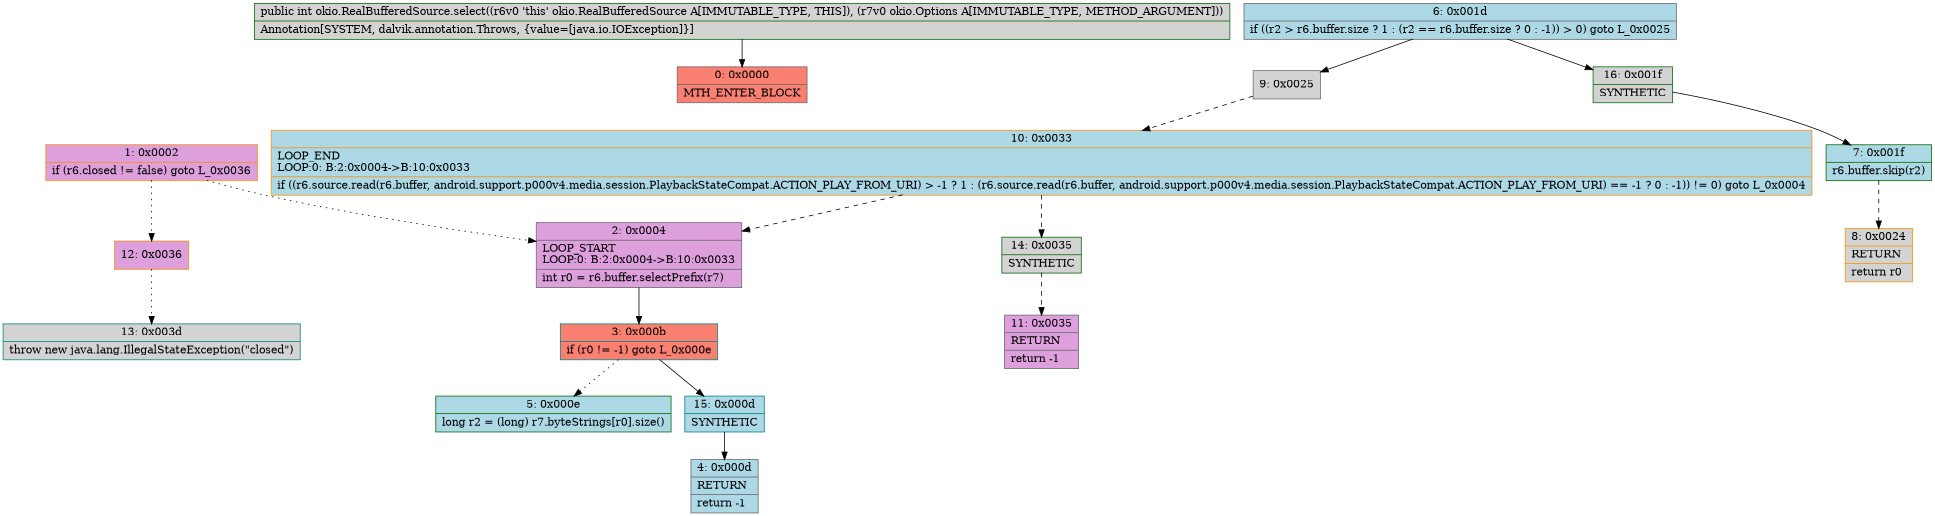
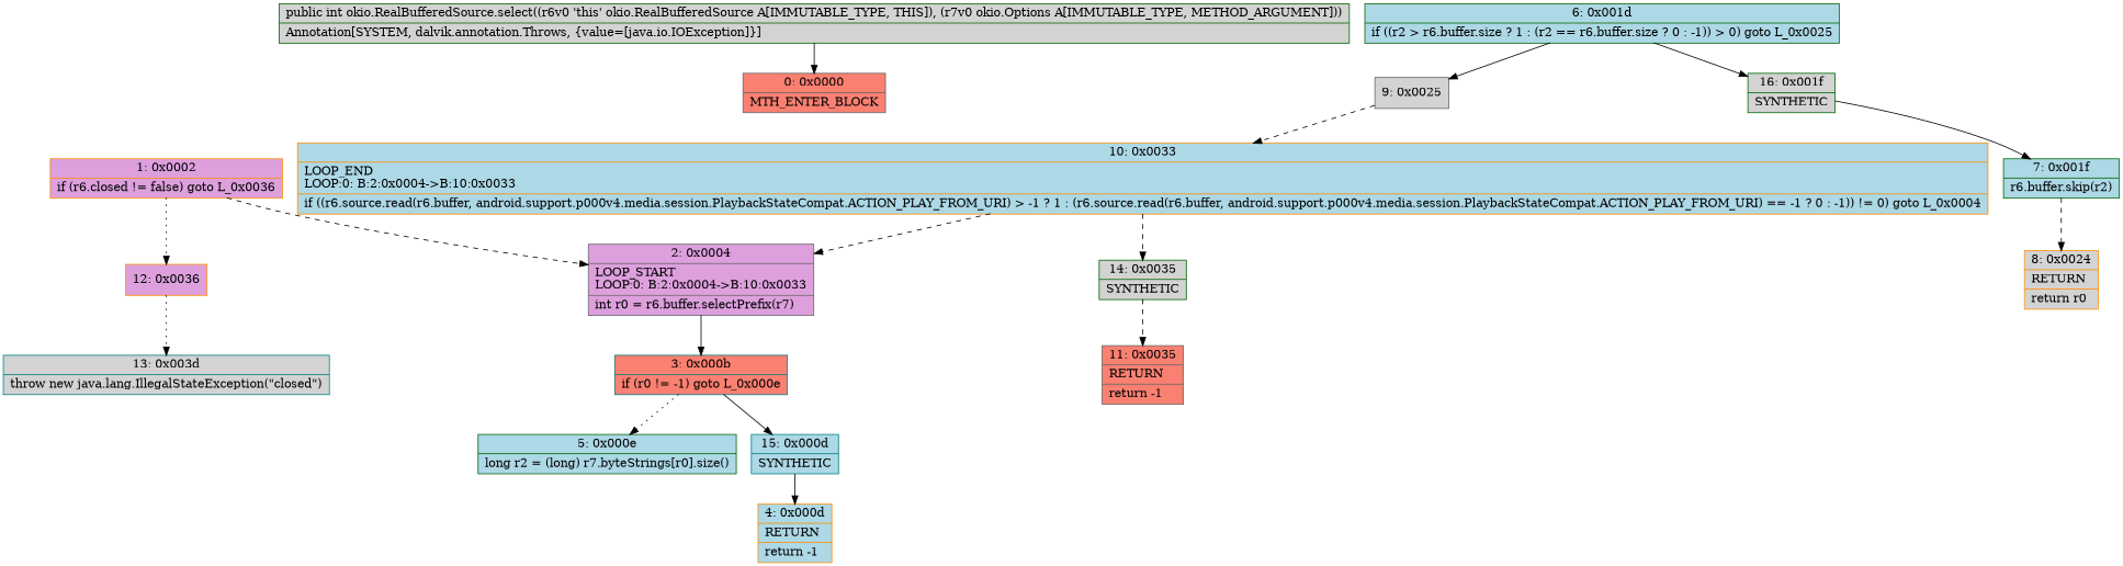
  digraph {
    fontname="DejaVu Serif"
    node [color=darkgreen fillcolor=lightgrey fontname="DejaVu Serif" shape=record style=filled]
    edge [fontname="DejaVu Serif" style=solid]
    n1 [color=gray40 fillcolor=salmon label="{0\:\ 0x0000|MTH_ENTER_BLOCK\l}"]
    n2 [color=darkorange fillcolor=plum label="{1\:\ 0x0002|if (r6.closed != false) goto L_0x0036\l}"]
    n3 [color=gray40 fillcolor=plum label="{2\:\ 0x0004|LOOP_START\lLOOP:0: B:2:0x0004\-\>B:10:0x0033\l|int r0 = r6.buffer.selectPrefix(r7)\l}"]
    n4 [color=darkorange fillcolor=plum label="{12\:\ 0x0036}"]
    n5 [color=teal fillcolor=salmon label="{3\:\ 0x000b|if (r0 != \-1) goto L_0x000e\l}"]
    n6 [color=teal label="{13\:\ 0x003d|throw new java.lang.IllegalStateException(\"closed\")\l}"]
    n7 [fillcolor=lightblue label="{5\:\ 0x000e|long r2 = (long) r7.byteStrings[r0].size()\l}"]
    n8 [color=teal fillcolor=lightblue label="{15\:\ 0x000d|SYNTHETIC\l}"]
-   n9 [color=gray40 fillcolor=lightblue label="{4\:\ 0x000d|RETURN\l|return \-1\l}"]
-   n10 [color=gray40 fillcolor=lightblue label="{6\:\ 0x001d|if ((r2 \> r6.buffer.size ? 1 : (r2 == r6.buffer.size ? 0 : \-1)) \> 0) goto L_0x0025\l}"]
+   n9 [color=darkorange fillcolor=lightblue label="{4\:\ 0x000d|RETURN\l|return \-1\l}"]
+   n10 [fillcolor=lightblue label="{6\:\ 0x001d|if ((r2 \> r6.buffer.size ? 1 : (r2 == r6.buffer.size ? 0 : \-1)) \> 0) goto L_0x0025\l}"]
    n11 [color=gray40 label="{9\:\ 0x0025}"]
    n12 [label="{16\:\ 0x001f|SYNTHETIC\l}"]
    n13 [color=darkorange fillcolor=lightblue label="{10\:\ 0x0033|LOOP_END\lLOOP:0: B:2:0x0004\-\>B:10:0x0033\l|if ((r6.source.read(r6.buffer, android.support.p000v4.media.session.PlaybackStateCompat.ACTION_PLAY_FROM_URI) \> \-1 ? 1 : (r6.source.read(r6.buffer, android.support.p000v4.media.session.PlaybackStateCompat.ACTION_PLAY_FROM_URI) == \-1 ? 0 : \-1)) != 0) goto L_0x0004\l}"]
    n14 [fillcolor=lightblue label="{7\:\ 0x001f|r6.buffer.skip(r2)\l}"]
    n15 [color=darkorange label="{8\:\ 0x0024|RETURN\l|return r0\l}"]
    n16 [label="{14\:\ 0x0035|SYNTHETIC\l}"]
-   n17 [color=gray40 fillcolor=plum label="{11\:\ 0x0035|RETURN\l|return \-1\l}"]
+   n17 [color=gray40 fillcolor=salmon label="{11\:\ 0x0035|RETURN\l|return \-1\l}"]
    n18 [label="{public int okio.RealBufferedSource.select((r6v0 'this' okio.RealBufferedSource A[IMMUTABLE_TYPE, THIS]), (r7v0 okio.Options A[IMMUTABLE_TYPE, METHOD_ARGUMENT]))  | Annotation[SYSTEM, dalvik.annotation.Throws, \{value=[java.io.IOException]\}]\l}"]
-   n2 -> n3 [style=dotted]
+   n2 -> n3 [style=dashed]
    n2 -> n4 [style=dotted]
    n3 -> n5
    n4 -> n6 [style=dotted]
    n5 -> n7 [style=dotted]
    n5 -> n8
    n8 -> n9
    n10 -> n11
    n10 -> n12
    n11 -> n13 [style=dashed]
    n12 -> n14
    n13 -> n3 [style=dashed]
    n13 -> n16 [style=dashed]
    n14 -> n15 [style=dashed]
    n16 -> n17 [style=dashed]
    n18 -> n1
  }
